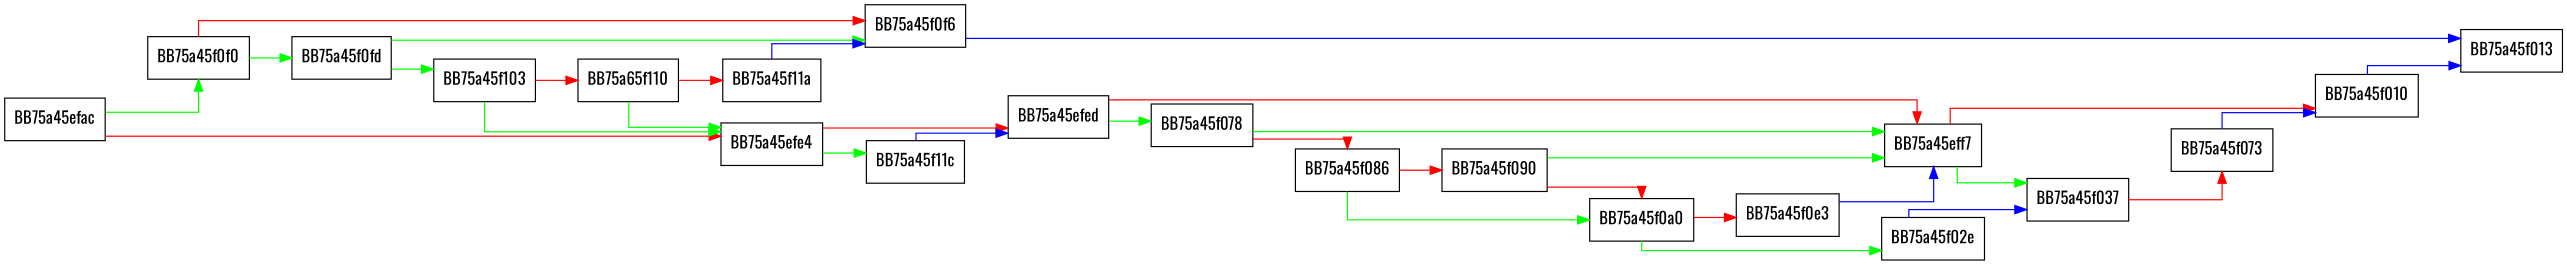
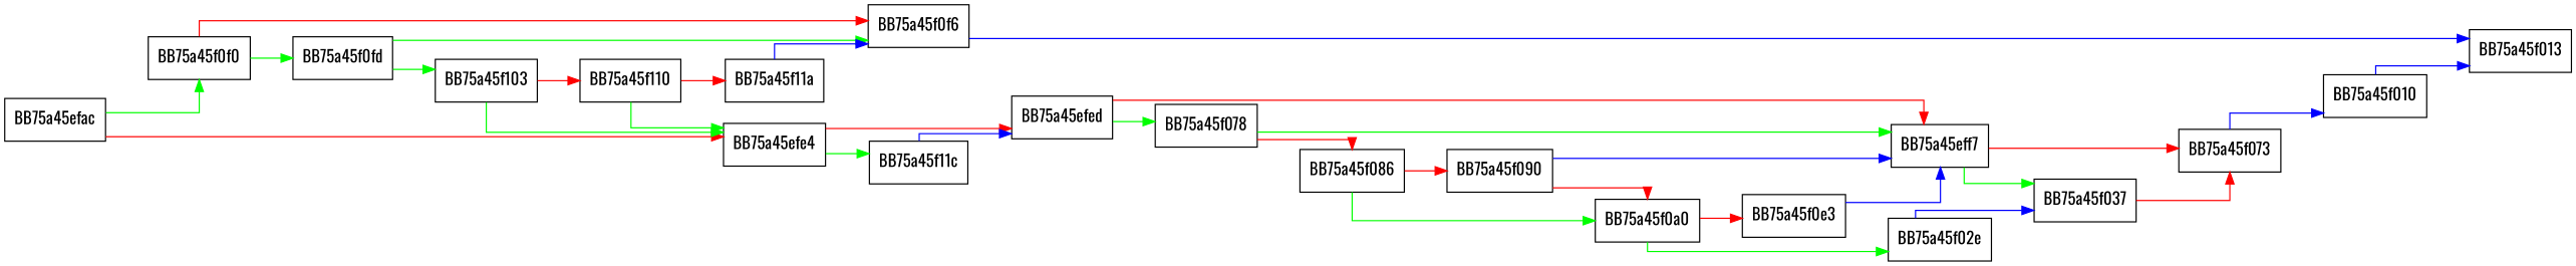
  digraph {
    fontname=Oswald
    rankdir=LR
    splines=ortho
    node [fontname=Oswald shape=box]
    edge [color=green fontname=Oswald]
    BB75a45efac
    BB75a45f0f0
    BB75a45efe4
    BB75a45f0fd
    BB75a45f0f6
    BB75a45f11c
    BB75a45efed
    BB75a45f103
    BB75a45f013
    BB75a45f078
    BB75a45eff7
    BB75a45f086
    BB75a45f037
    BB75a45f010
    BB75a45f0a0
    BB75a45f090
    BB75a45f073
    BB75a45f02e
    BB75a45f0e3
-   BB75a45f110 [label=BB75a65f110]
+   BB75a45f110
    BB75a45f11a
    BB75a45efac -> BB75a45f0f0
    BB75a45efac -> BB75a45efe4 [color=red]
    BB75a45f0f0 -> BB75a45f0fd
    BB75a45f0f0 -> BB75a45f0f6 [color=red]
    BB75a45efe4 -> BB75a45f11c
    BB75a45efe4 -> BB75a45efed [color=red]
    BB75a45f0fd -> BB75a45f0f6
    BB75a45f0fd -> BB75a45f103
    BB75a45f0f6 -> BB75a45f013 [color=blue]
    BB75a45f11c -> BB75a45efed [color=blue]
    BB75a45efed -> BB75a45f078
    BB75a45efed -> BB75a45eff7 [color=red]
    BB75a45f103 -> BB75a45efe4
    BB75a45f103 -> BB75a45f110 [color=red]
    BB75a45f078 -> BB75a45eff7
    BB75a45f078 -> BB75a45f086 [color=red]
    BB75a45eff7 -> BB75a45f037
-   BB75a45eff7 -> BB75a45f010 [color=red]
+   BB75a45eff7 -> BB75a45f073 [color=red]
    BB75a45f086 -> BB75a45f0a0
    BB75a45f086 -> BB75a45f090 [color=red]
    BB75a45f037 -> BB75a45f073 [color=red]
    BB75a45f010 -> BB75a45f013 [color=blue]
    BB75a45f0a0 -> BB75a45f02e
    BB75a45f0a0 -> BB75a45f0e3 [color=red]
-   BB75a45f090 -> BB75a45eff7
+   BB75a45f090 -> BB75a45eff7 [color=blue]
    BB75a45f090 -> BB75a45f0a0 [color=red]
    BB75a45f073 -> BB75a45f010 [color=blue]
    BB75a45f02e -> BB75a45f037 [color=blue]
    BB75a45f0e3 -> BB75a45eff7 [color=blue]
    BB75a45f110 -> BB75a45efe4
    BB75a45f110 -> BB75a45f11a [color=red]
    BB75a45f11a -> BB75a45f0f6 [color=blue]
  }
